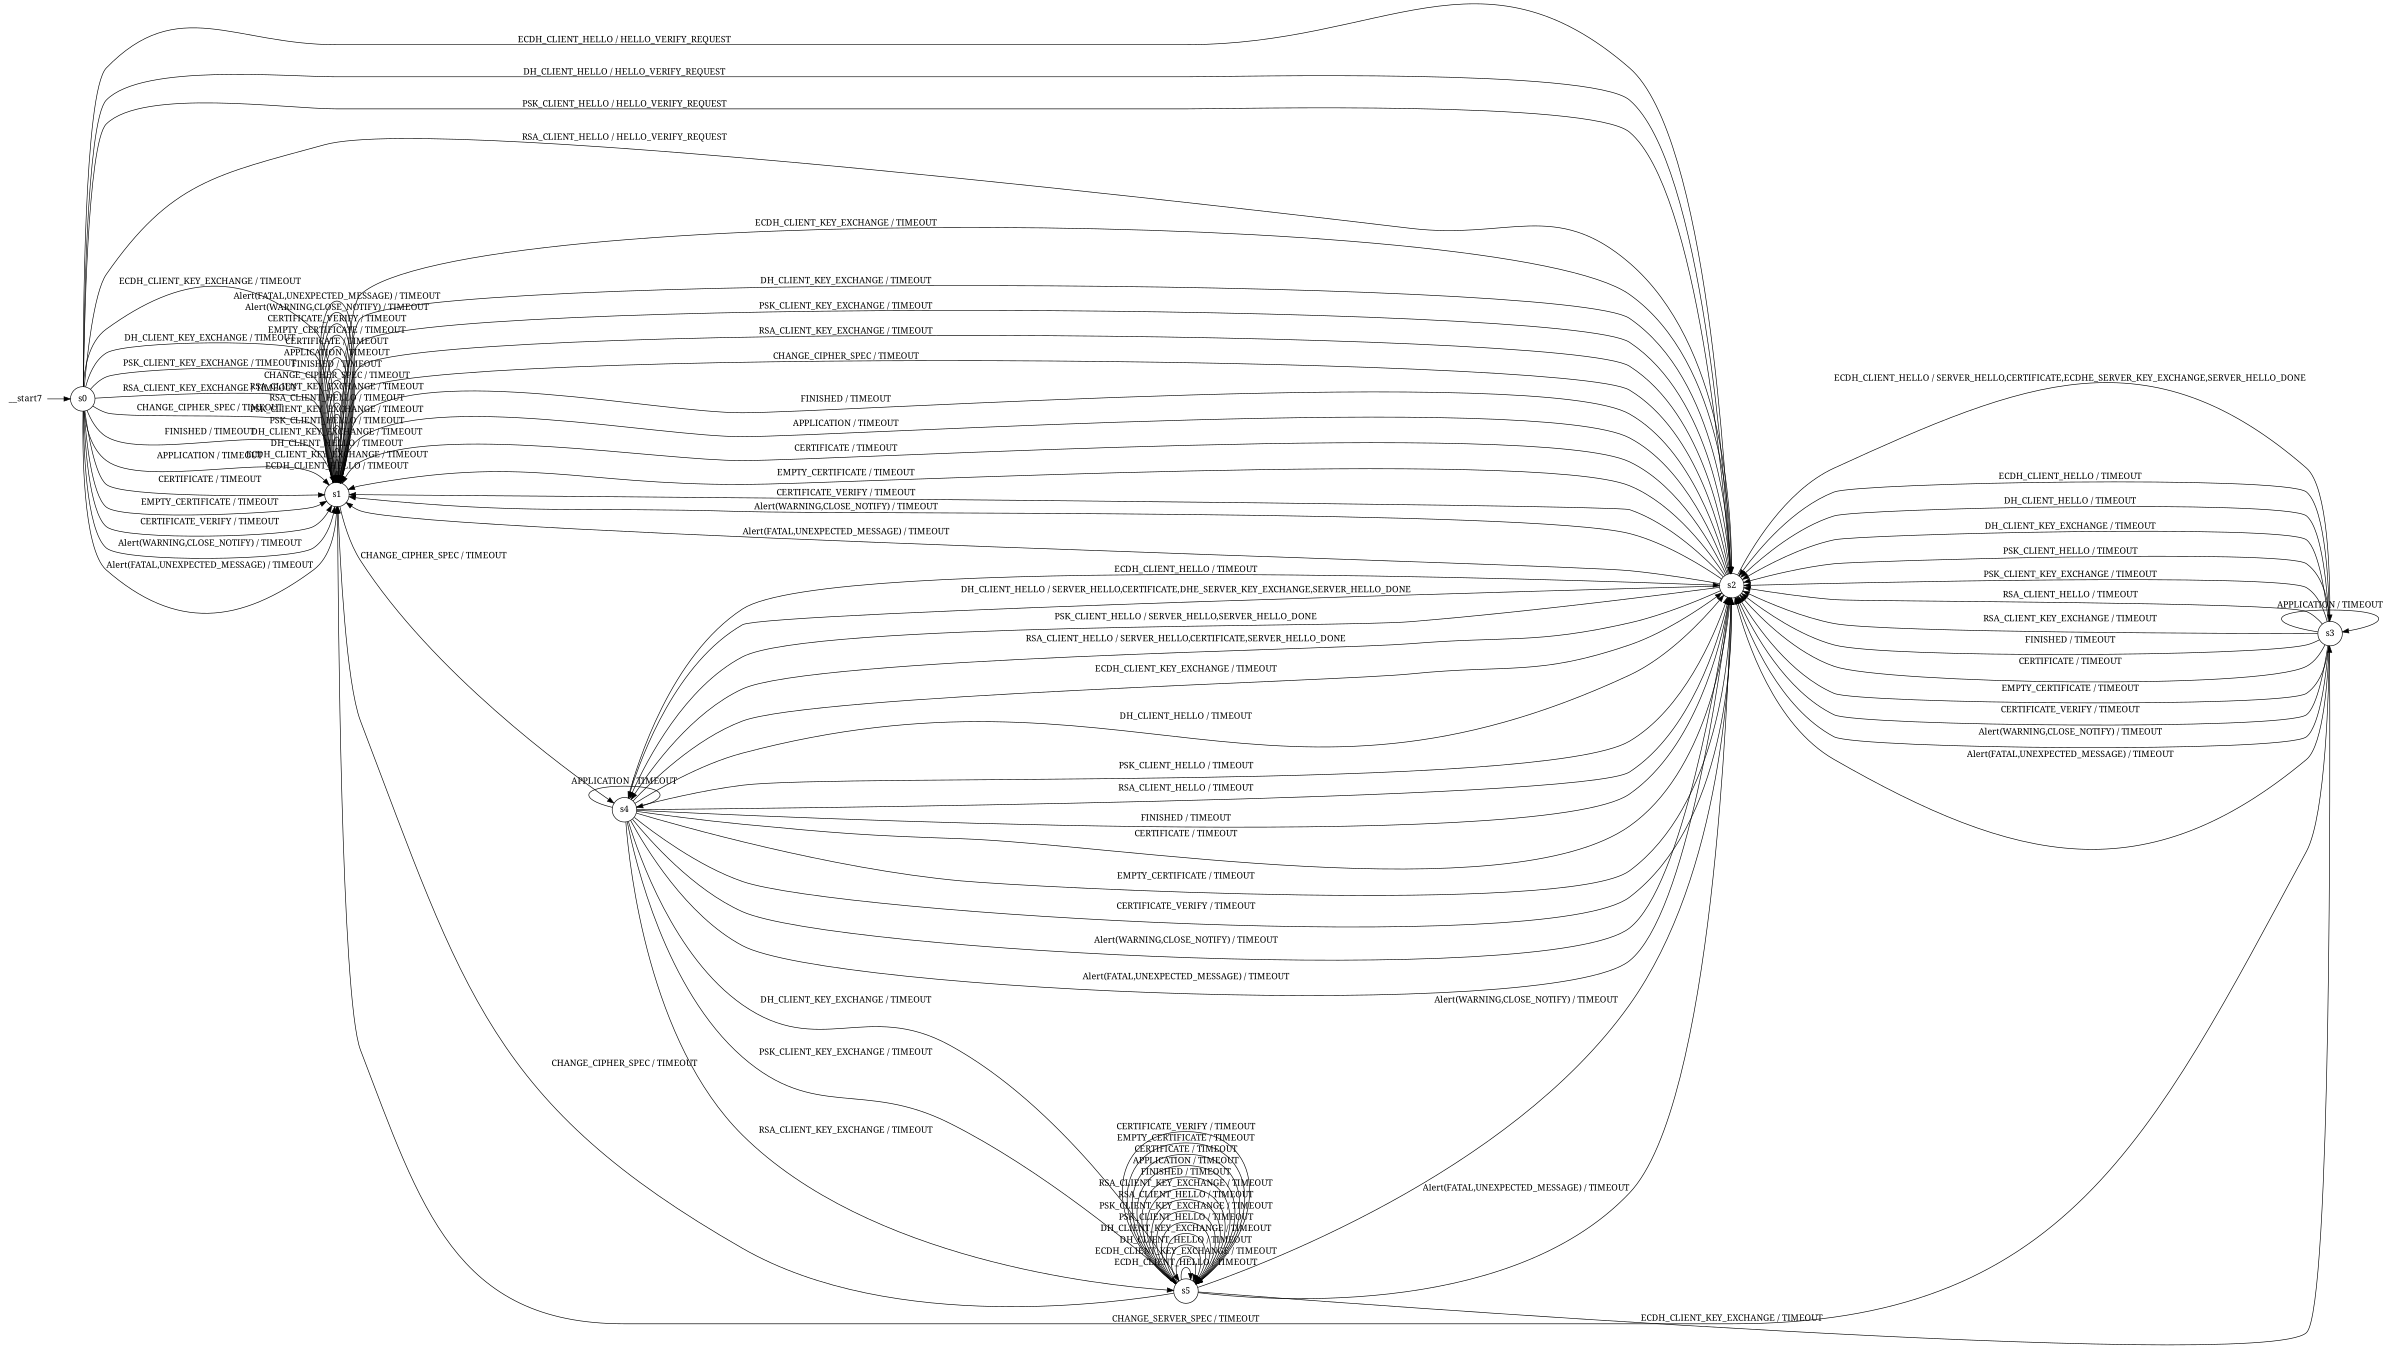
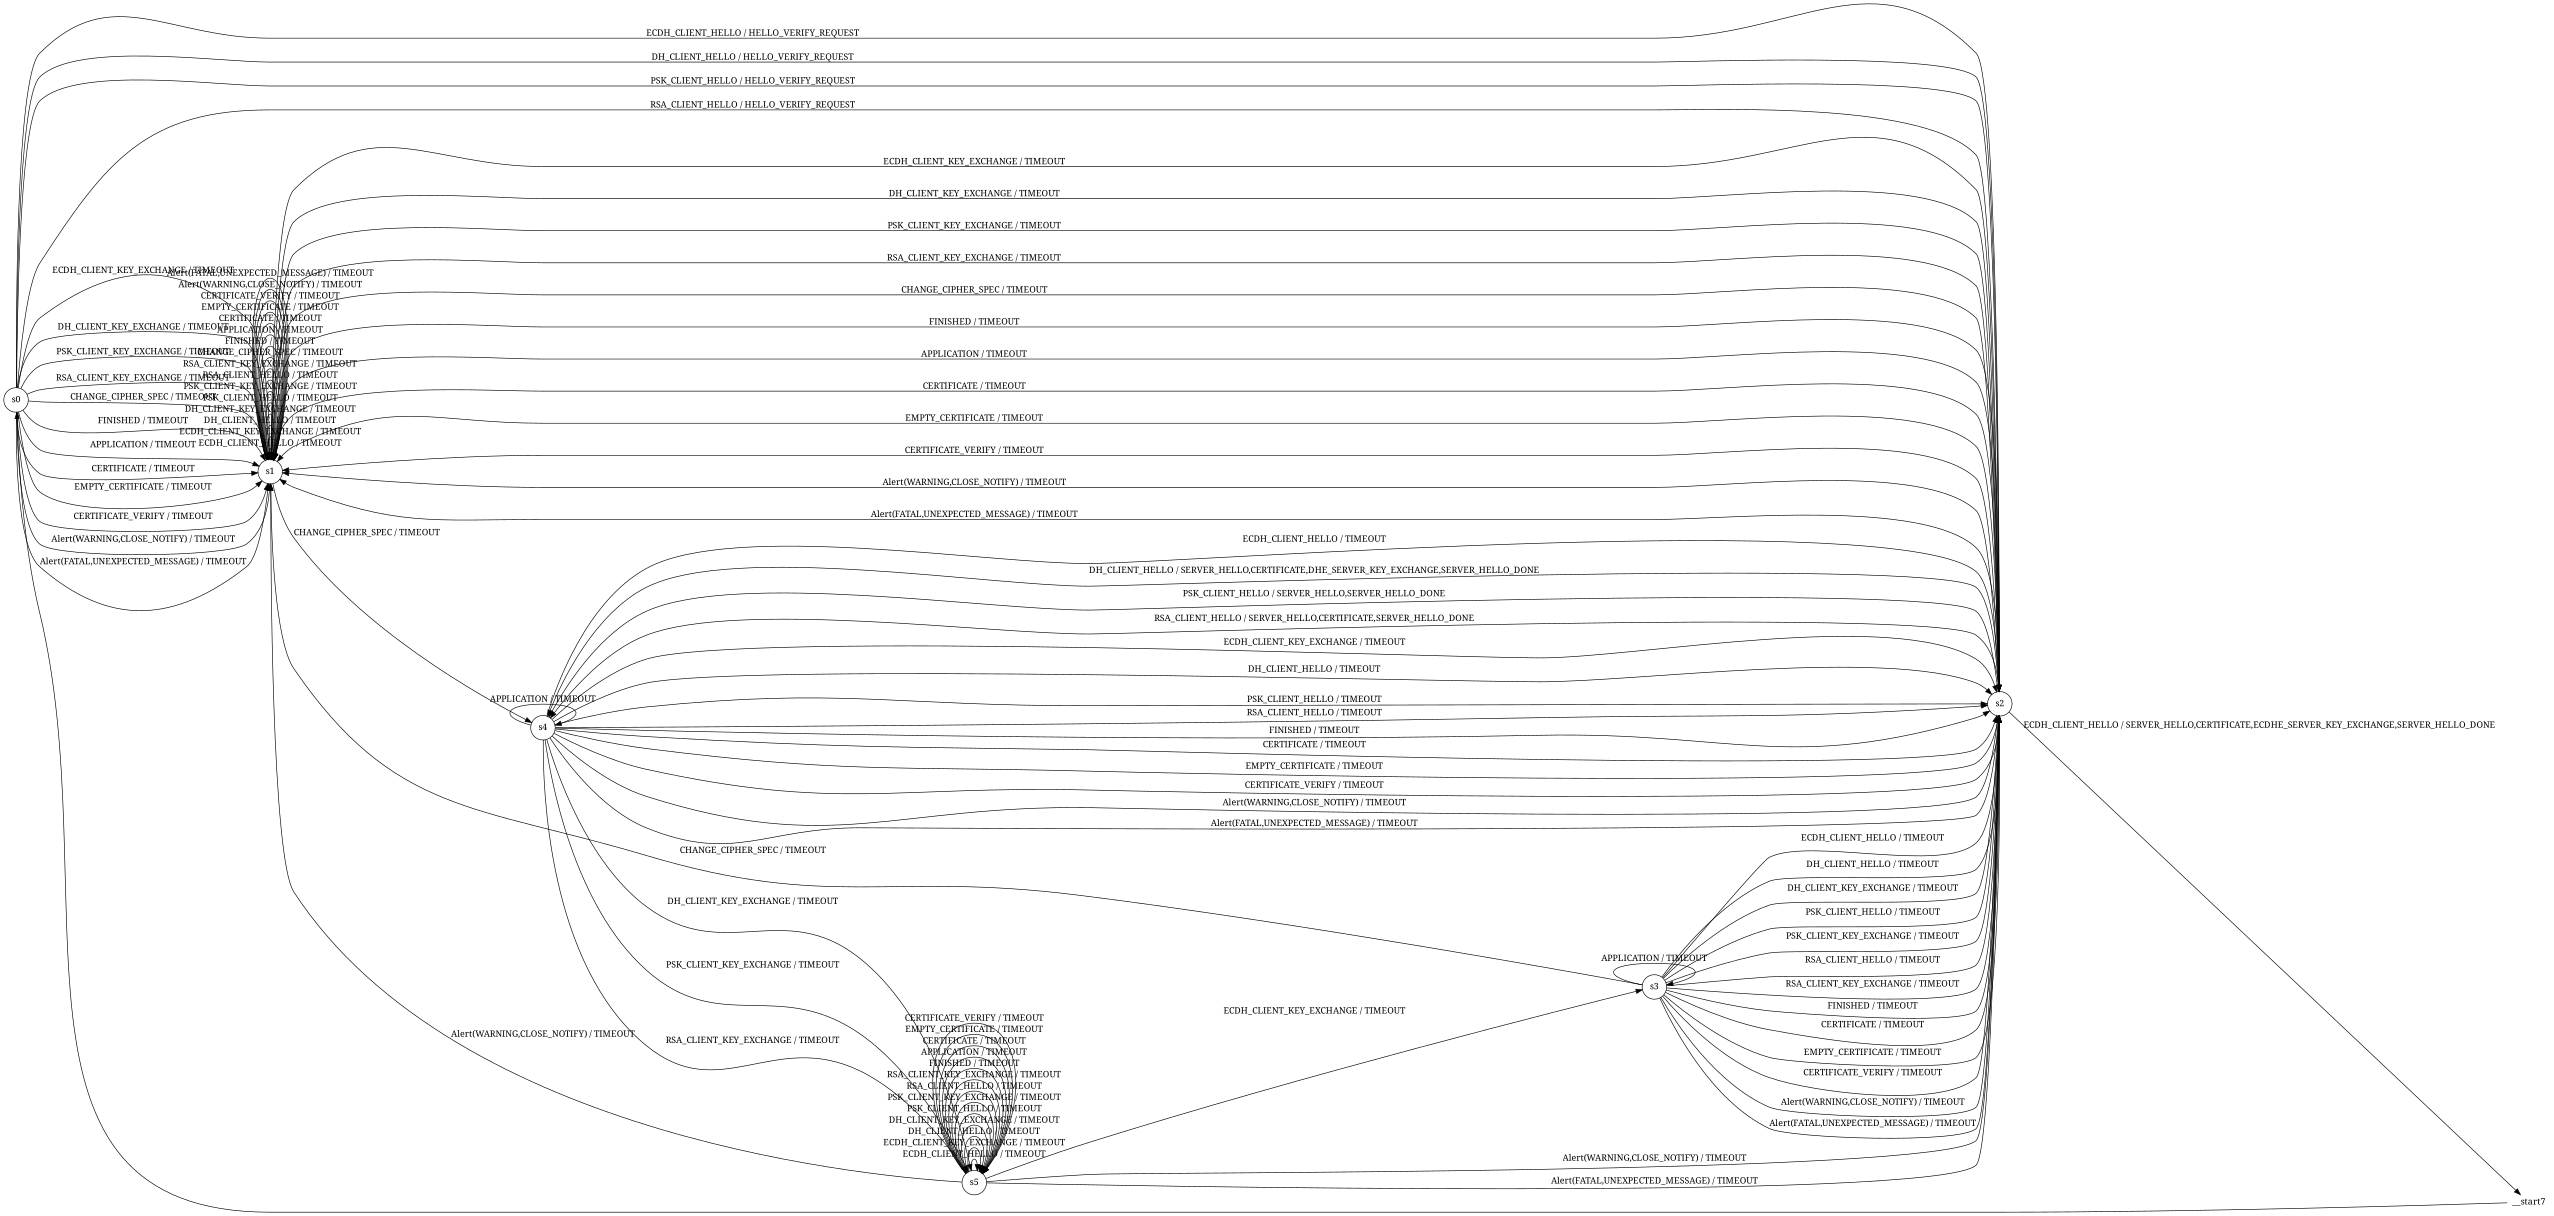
  digraph {
    fontname="Noto Serif"
    rankdir=LR
    node [fontname="Noto Serif" shape=circle]
    edge [fontname="Noto Serif"]
    n1 [label=s0]
    n2 [label=s1]
    n3 [label=s2]
    n4 [label=s4]
    n5 [label=s3]
    n6 [label=s5]
    n7 [height=0 label=__start7 shape=none width=0]
    n1 -> n2 [label="ECDH_CLIENT_KEY_EXCHANGE / TIMEOUT"]
    n1 -> n2 [label="DH_CLIENT_KEY_EXCHANGE / TIMEOUT"]
    n1 -> n2 [label="PSK_CLIENT_KEY_EXCHANGE / TIMEOUT"]
    n1 -> n2 [label="RSA_CLIENT_KEY_EXCHANGE / TIMEOUT"]
    n1 -> n2 [label="CHANGE_CIPHER_SPEC / TIMEOUT"]
    n1 -> n2 [label="FINISHED / TIMEOUT"]
    n1 -> n2 [label="APPLICATION / TIMEOUT"]
    n1 -> n2 [label="CERTIFICATE / TIMEOUT"]
    n1 -> n2 [label="EMPTY_CERTIFICATE / TIMEOUT"]
    n1 -> n2 [label="CERTIFICATE_VERIFY / TIMEOUT"]
    n1 -> n2 [label="Alert(WARNING,CLOSE_NOTIFY) / TIMEOUT"]
    n1 -> n2 [label="Alert(FATAL,UNEXPECTED_MESSAGE) / TIMEOUT"]
    n1 -> n3 [label="ECDH_CLIENT_HELLO / HELLO_VERIFY_REQUEST"]
    n1 -> n3 [label="DH_CLIENT_HELLO / HELLO_VERIFY_REQUEST"]
    n1 -> n3 [label="PSK_CLIENT_HELLO / HELLO_VERIFY_REQUEST"]
    n1 -> n3 [label="RSA_CLIENT_HELLO / HELLO_VERIFY_REQUEST"]
    n2 -> n2 [label="ECDH_CLIENT_HELLO / TIMEOUT"]
    n2 -> n2 [label="ECDH_CLIENT_KEY_EXCHANGE / TIMEOUT"]
    n2 -> n2 [label="DH_CLIENT_HELLO / TIMEOUT"]
    n2 -> n2 [label="DH_CLIENT_KEY_EXCHANGE / TIMEOUT"]
    n2 -> n2 [label="PSK_CLIENT_HELLO / TIMEOUT"]
    n2 -> n2 [label="PSK_CLIENT_KEY_EXCHANGE / TIMEOUT"]
    n2 -> n2 [label="RSA_CLIENT_HELLO / TIMEOUT"]
    n2 -> n2 [label="RSA_CLIENT_KEY_EXCHANGE / TIMEOUT"]
    n2 -> n2 [label="CHANGE_CIPHER_SPEC / TIMEOUT"]
    n2 -> n2 [label="FINISHED / TIMEOUT"]
    n2 -> n2 [label="APPLICATION / TIMEOUT"]
    n2 -> n2 [label="CERTIFICATE / TIMEOUT"]
    n2 -> n2 [label="EMPTY_CERTIFICATE / TIMEOUT"]
    n2 -> n2 [label="CERTIFICATE_VERIFY / TIMEOUT"]
    n2 -> n2 [label="Alert(WARNING,CLOSE_NOTIFY) / TIMEOUT"]
    n2 -> n2 [label="Alert(FATAL,UNEXPECTED_MESSAGE) / TIMEOUT"]
    n2 -> n4 [label="CHANGE_CIPHER_SPEC / TIMEOUT"]
    n3 -> n2 [label="ECDH_CLIENT_KEY_EXCHANGE / TIMEOUT"]
    n3 -> n2 [label="DH_CLIENT_KEY_EXCHANGE / TIMEOUT"]
    n3 -> n2 [label="PSK_CLIENT_KEY_EXCHANGE / TIMEOUT"]
    n3 -> n2 [label="RSA_CLIENT_KEY_EXCHANGE / TIMEOUT"]
    n3 -> n2 [label="CHANGE_CIPHER_SPEC / TIMEOUT"]
    n3 -> n2 [label="FINISHED / TIMEOUT"]
    n3 -> n2 [label="APPLICATION / TIMEOUT"]
    n3 -> n2 [label="CERTIFICATE / TIMEOUT"]
    n3 -> n2 [label="EMPTY_CERTIFICATE / TIMEOUT"]
    n3 -> n2 [label="CERTIFICATE_VERIFY / TIMEOUT"]
    n3 -> n2 [label="Alert(WARNING,CLOSE_NOTIFY) / TIMEOUT"]
    n3 -> n2 [label="Alert(FATAL,UNEXPECTED_MESSAGE) / TIMEOUT"]
    n3 -> n4 [label="DH_CLIENT_HELLO / SERVER_HELLO,CERTIFICATE,DHE_SERVER_KEY_EXCHANGE,SERVER_HELLO_DONE"]
    n3 -> n4 [label="PSK_CLIENT_HELLO / SERVER_HELLO,SERVER_HELLO_DONE"]
    n3 -> n4 [label="RSA_CLIENT_HELLO / SERVER_HELLO,CERTIFICATE,SERVER_HELLO_DONE"]
-   n3 -> n5 [label="ECDH_CLIENT_HELLO / SERVER_HELLO,CERTIFICATE,ECDHE_SERVER_KEY_EXCHANGE,SERVER_HELLO_DONE"]
+   n3 -> n7 [label="ECDH_CLIENT_HELLO / SERVER_HELLO,CERTIFICATE,ECDHE_SERVER_KEY_EXCHANGE,SERVER_HELLO_DONE"]
    n4 -> n3 [label="ECDH_CLIENT_HELLO / TIMEOUT"]
    n4 -> n3 [label="ECDH_CLIENT_KEY_EXCHANGE / TIMEOUT"]
    n4 -> n3 [label="DH_CLIENT_HELLO / TIMEOUT"]
    n4 -> n3 [label="PSK_CLIENT_HELLO / TIMEOUT"]
    n4 -> n3 [label="RSA_CLIENT_HELLO / TIMEOUT"]
    n4 -> n3 [label="FINISHED / TIMEOUT"]
    n4 -> n3 [label="CERTIFICATE / TIMEOUT"]
    n4 -> n3 [label="EMPTY_CERTIFICATE / TIMEOUT"]
    n4 -> n3 [label="CERTIFICATE_VERIFY / TIMEOUT"]
    n4 -> n3 [label="Alert(WARNING,CLOSE_NOTIFY) / TIMEOUT"]
    n4 -> n3 [label="Alert(FATAL,UNEXPECTED_MESSAGE) / TIMEOUT"]
    n4 -> n4 [label="APPLICATION / TIMEOUT"]
    n4 -> n6 [label="DH_CLIENT_KEY_EXCHANGE / TIMEOUT"]
    n4 -> n6 [label="PSK_CLIENT_KEY_EXCHANGE / TIMEOUT"]
    n4 -> n6 [label="RSA_CLIENT_KEY_EXCHANGE / TIMEOUT"]
-   n5 -> n2 [label="CHANGE_SERVER_SPEC / TIMEOUT"]
+   n5 -> n2 [label="CHANGE_CIPHER_SPEC / TIMEOUT"]
    n5 -> n3 [label="ECDH_CLIENT_HELLO / TIMEOUT"]
    n5 -> n3 [label="DH_CLIENT_HELLO / TIMEOUT"]
    n5 -> n3 [label="DH_CLIENT_KEY_EXCHANGE / TIMEOUT"]
    n5 -> n3 [label="PSK_CLIENT_HELLO / TIMEOUT"]
    n5 -> n3 [label="PSK_CLIENT_KEY_EXCHANGE / TIMEOUT"]
    n5 -> n3 [label="RSA_CLIENT_HELLO / TIMEOUT"]
    n5 -> n3 [label="RSA_CLIENT_KEY_EXCHANGE / TIMEOUT"]
    n5 -> n3 [label="FINISHED / TIMEOUT"]
    n5 -> n3 [label="CERTIFICATE / TIMEOUT"]
    n5 -> n3 [label="EMPTY_CERTIFICATE / TIMEOUT"]
    n5 -> n3 [label="CERTIFICATE_VERIFY / TIMEOUT"]
    n5 -> n3 [label="Alert(WARNING,CLOSE_NOTIFY) / TIMEOUT"]
    n5 -> n3 [label="Alert(FATAL,UNEXPECTED_MESSAGE) / TIMEOUT"]
    n5 -> n5 [label="APPLICATION / TIMEOUT"]
-   n6 -> n2 [label="CHANGE_CIPHER_SPEC / TIMEOUT"]
+   n6 -> n2 [label="Alert(WARNING,CLOSE_NOTIFY) / TIMEOUT"]
    n6 -> n3 [label="Alert(WARNING,CLOSE_NOTIFY) / TIMEOUT"]
    n6 -> n3 [label="Alert(FATAL,UNEXPECTED_MESSAGE) / TIMEOUT"]
    n6 -> n5 [label="ECDH_CLIENT_KEY_EXCHANGE / TIMEOUT"]
    n6 -> n6 [label="ECDH_CLIENT_HELLO / TIMEOUT"]
    n6 -> n6 [label="ECDH_CLIENT_KEY_EXCHANGE / TIMEOUT"]
    n6 -> n6 [label="DH_CLIENT_HELLO / TIMEOUT"]
    n6 -> n6 [label="DH_CLIENT_KEY_EXCHANGE / TIMEOUT"]
    n6 -> n6 [label="PSK_CLIENT_HELLO / TIMEOUT"]
    n6 -> n6 [label="PSK_CLIENT_KEY_EXCHANGE / TIMEOUT"]
    n6 -> n6 [label="RSA_CLIENT_HELLO / TIMEOUT"]
    n6 -> n6 [label="RSA_CLIENT_KEY_EXCHANGE / TIMEOUT"]
    n6 -> n6 [label="FINISHED / TIMEOUT"]
    n6 -> n6 [label="APPLICATION / TIMEOUT"]
    n6 -> n6 [label="CERTIFICATE / TIMEOUT"]
    n6 -> n6 [label="EMPTY_CERTIFICATE / TIMEOUT"]
    n6 -> n6 [label="CERTIFICATE_VERIFY / TIMEOUT"]
    n7 -> n1
  }
